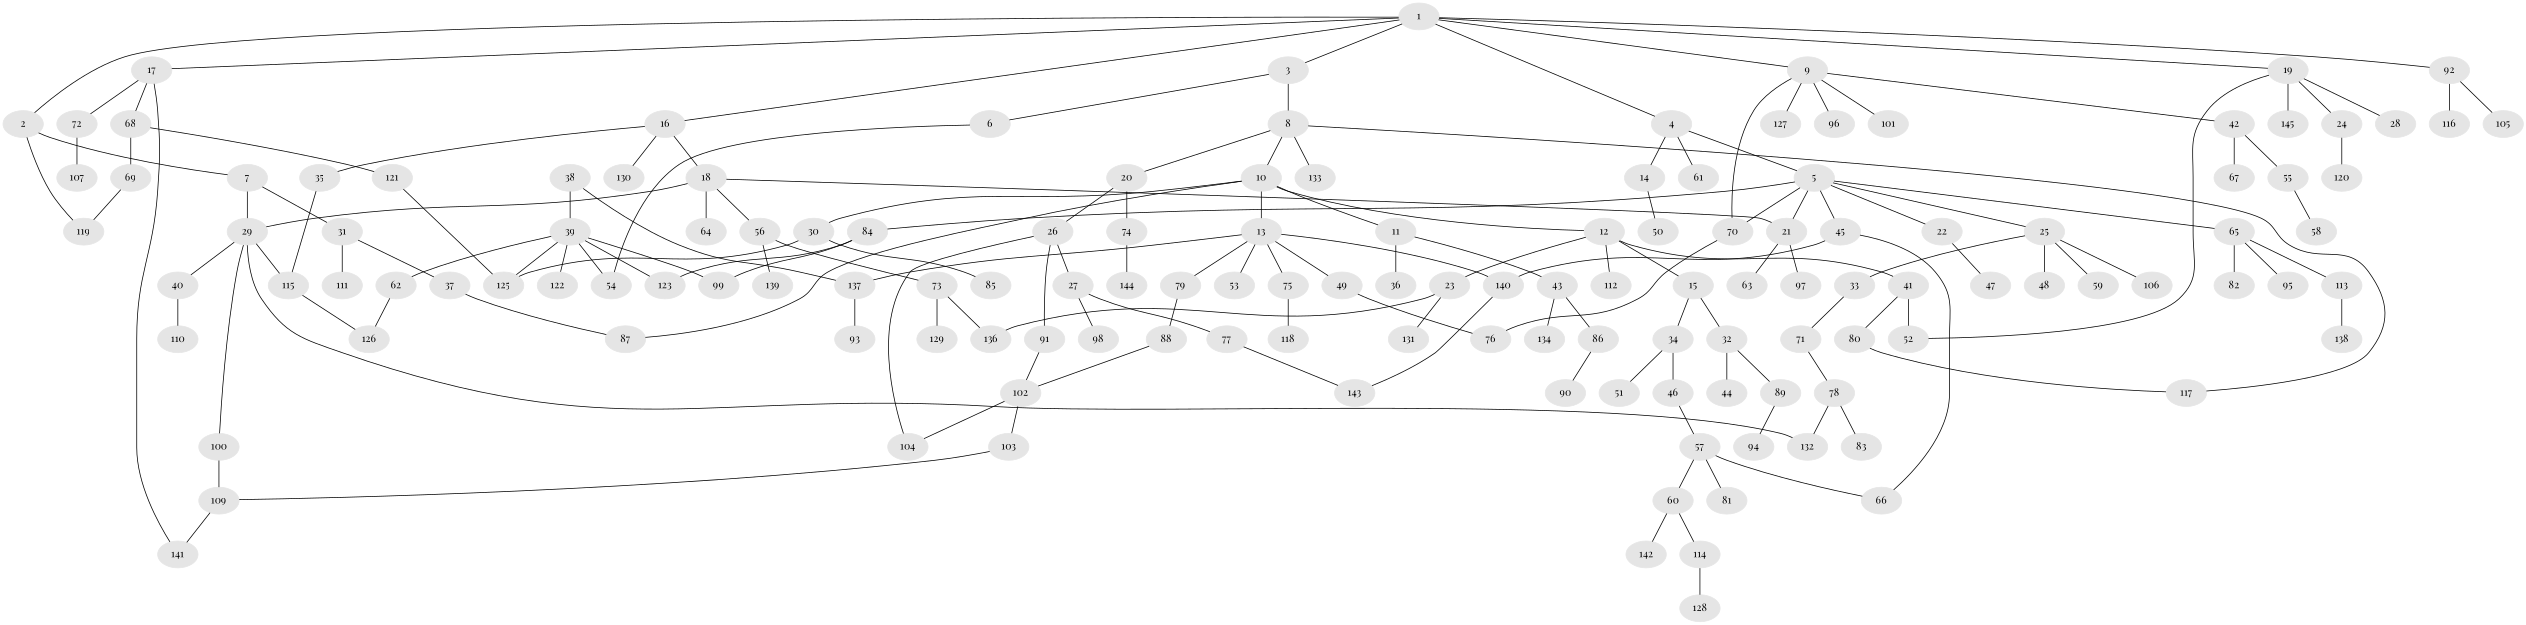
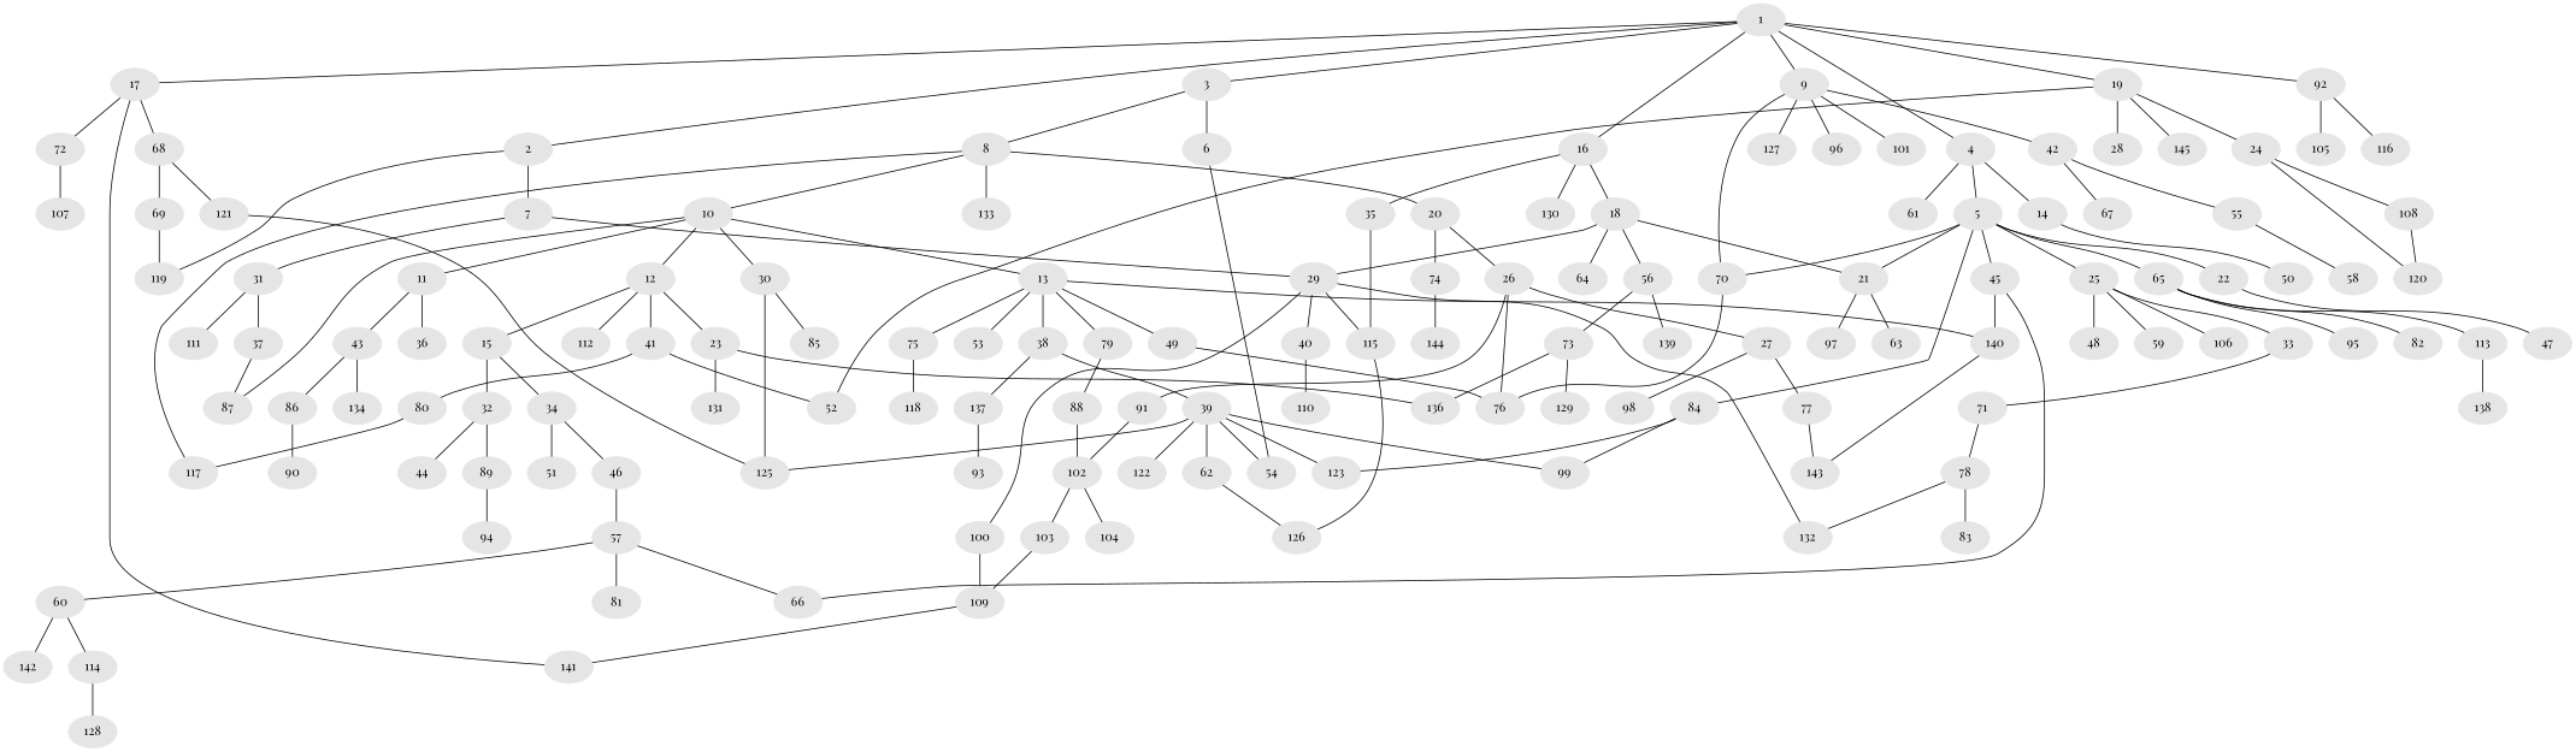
  graph {
    fontname="Playfair Display"
    node [color=gray90 fontname="Playfair Display" style=filled]
    edge [fontname="Playfair Display"]
    1
    2
    3
    4
    9
    16
    17
    19
    92
    7
    119
    6
    8
    5
    14
    61
    70
    42
    96
    101
    127
    18
    35
    130
    68
    72
    141
    24
    28
    52
    145
    105
    116
    29
    31
    54
    10
    20
    117
    133
    21
    22
    25
    45
    65
    84
    50
    63
    97
    47
    33
    48
    59
    106
    140
    66
    82
    95
    113
    76
    99
    123
    100
    40
    115
    132
    37
    111
    11
    12
    13
    30
    87
    26
    74
    55
    67
    36
    43
    15
    23
    41
    112
    38
    49
    53
    75
    79
    85
    125
    86
    134
    32
    34
    131
    136
    80
    39
    137
    118
    88
    143
    44
    89
    46
    51
    56
    64
    69
    121
    107
    73
    139
+   108
    120
    27
    91
    104
    144
    71
    77
    98
    102
    109
    110
    126
    94
    78
    57
    62
    122
    93
    58
    90
    60
    81
    129
    114
    142
    128
    138
    83
    103
    1 -- 2
    1 -- 3
    1 -- 4
    1 -- 9
    1 -- 16
    1 -- 17
    1 -- 19
    1 -- 92
    2 -- 7
    2 -- 119
    3 -- 6
    3 -- 8
    4 -- 5
    4 -- 14
    4 -- 61
    9 -- 70
    9 -- 42
    9 -- 96
    9 -- 101
    9 -- 127
    16 -- 18
    16 -- 35
    16 -- 130
    17 -- 68
    17 -- 72
    17 -- 141
    19 -- 24
    19 -- 28
    19 -- 52
    19 -- 145
    92 -- 105
    92 -- 116
    7 -- 29
    7 -- 31
    6 -- 54
    8 -- 10
    8 -- 20
    8 -- 117
    8 -- 133
    5 -- 70
    5 -- 21
    5 -- 22
    5 -- 25
    5 -- 45
    5 -- 65
    5 -- 84
    14 -- 50
    70 -- 76
    42 -- 55
    42 -- 67
    18 -- 29
    18 -- 21
    18 -- 56
    18 -- 64
    35 -- 115
    68 -- 69
    68 -- 121
    72 -- 107
+   24 -- 108
    24 -- 120
    29 -- 100
    29 -- 40
    29 -- 115
    29 -- 132
    31 -- 37
    31 -- 111
    10 -- 11
    10 -- 12
    10 -- 13
    10 -- 30
    10 -- 87
    20 -- 26
    20 -- 74
    21 -- 63
    21 -- 97
    22 -- 47
    25 -- 33
    25 -- 48
    25 -- 59
    25 -- 106
    45 -- 140
    45 -- 66
    65 -- 82
    65 -- 95
    65 -- 113
    84 -- 99
    84 -- 123
    33 -- 71
    140 -- 143
    113 -- 138
    100 -- 109
    40 -- 110
    115 -- 126
    37 -- 87
    11 -- 36
    11 -- 43
    12 -- 15
    12 -- 23
    12 -- 41
    12 -- 112
    13 -- 140
-   13 -- 137
+   13 -- 38
    13 -- 49
    13 -- 53
    13 -- 75
    13 -- 79
    30 -- 85
    30 -- 125
    26 -- 27
    26 -- 91
-   26 -- 104
+   26 -- 76
    74 -- 144
    55 -- 58
    43 -- 86
    43 -- 134
    15 -- 32
    15 -- 34
    23 -- 131
    23 -- 136
    41 -- 52
    41 -- 80
    38 -- 39
    38 -- 137
    49 -- 76
    75 -- 118
    79 -- 88
    86 -- 90
    32 -- 44
    32 -- 89
    34 -- 46
    34 -- 51
    80 -- 117
    39 -- 54
    39 -- 99
    39 -- 123
    39 -- 125
    39 -- 62
    39 -- 122
    137 -- 93
    88 -- 102
    89 -- 94
    46 -- 57
    56 -- 73
    56 -- 139
    69 -- 119
    121 -- 125
    73 -- 136
    73 -- 129
+   108 -- 120
    27 -- 77
    27 -- 98
    91 -- 102
    71 -- 78
    77 -- 143
    102 -- 104
    102 -- 103
    109 -- 141
    78 -- 132
    78 -- 83
    57 -- 66
    57 -- 60
    57 -- 81
    62 -- 126
    60 -- 114
    60 -- 142
    114 -- 128
    103 -- 109
  }
